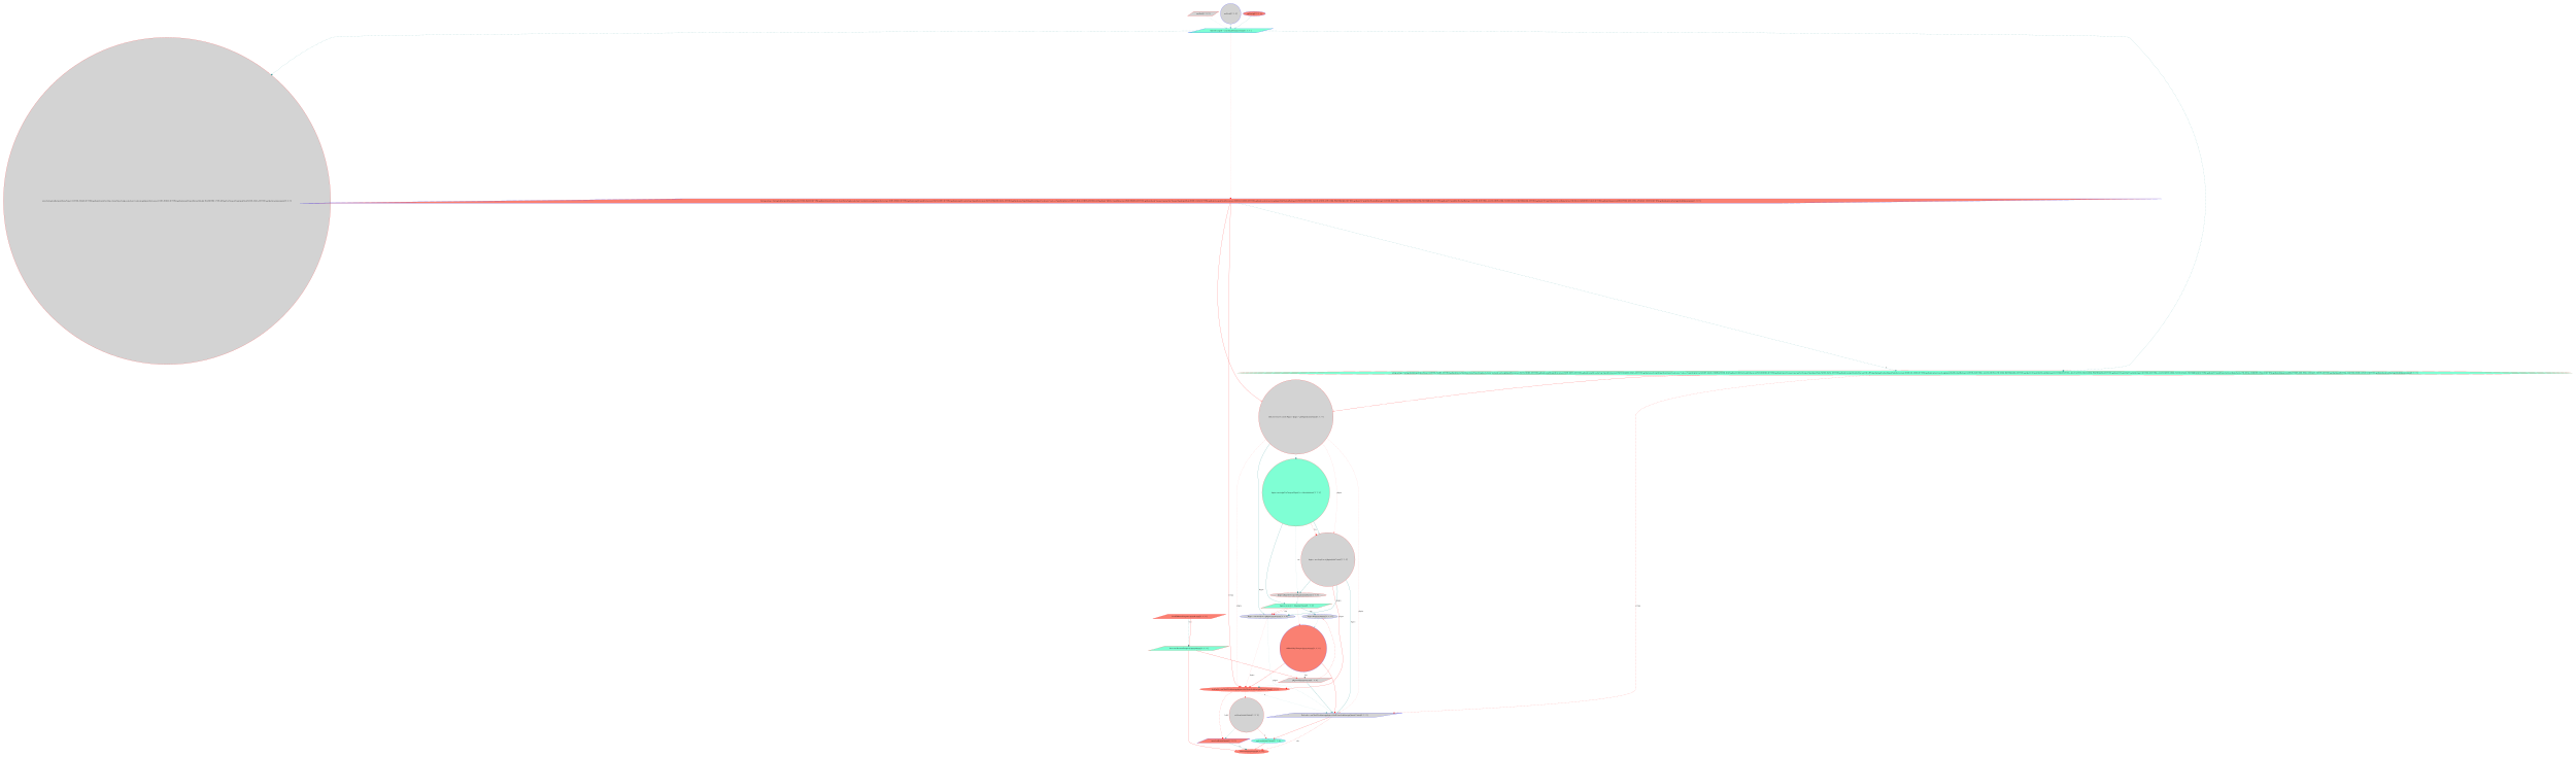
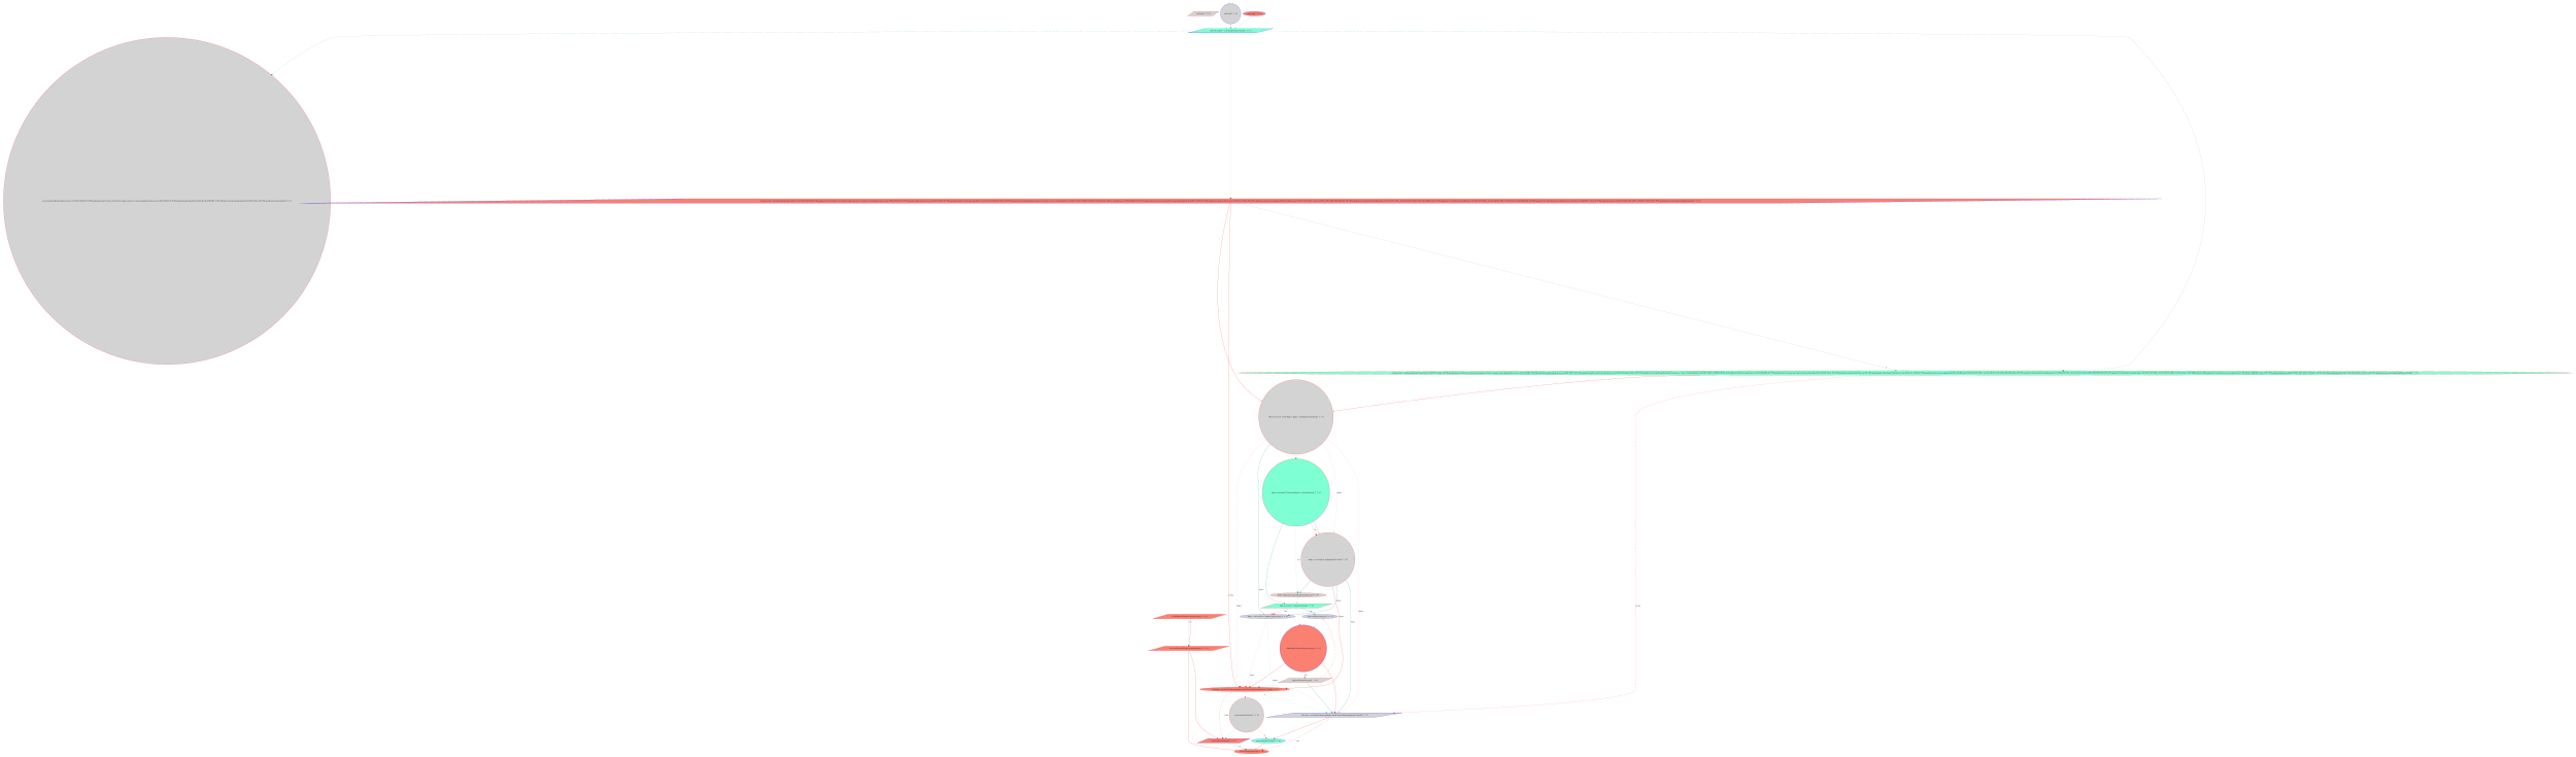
  digraph {
    fontname="EB Garamond"
    node [color=red fillcolor=lightgrey fontname="EB Garamond" shape=parallelogram style=filled]
    edge [arrowhead=box color=red fontname="EB Garamond" style=solid]
    n1 [color=blue fillcolor=aquamarine label="final Path tempDir = createTempDir()@@@3@@@['1', '1', '1']"]
    n2 [label="return Settings.builder().put(ClusterName.CLUSTER_NAME_SETTING.getKey(),InternalTestCluster.clusterName(\"single-node-cluster\",randomLong())).put(Environment.PATH_HOME_SETTING.getKey(),tempDir).put(NetworkModule.TRANSPORT_TYPE_KEY,getTestTransportType()).put(Node.NODE_DATA_SETTING.getKey(),true)@@@4@@@['0', '0', '1']" shape=circle]
    n3 [fillcolor=aquamarine label="Settings settings = Settings.builder().put(ClusterName.CLUSTER_NAME_SETTING.getKey(),InternalTestCluster.clusterName(\"single-node-cluster\",random().nextLong())).put(Environment.PATH_HOME_SETTING.getKey(),tempDir).put(Environment.PATH_REPO_SETTING.getKey(),tempDir.resolve(\"repo\")).put(Environment.PATH_SHARED_DATA_SETTING.getKey(),createTempDir().getParent()).put(\"node.name\",\"node_s_0\").put(ScriptService.SCRIPT_MAX_COMPILATIONS_RATE.getKey(),\"1000/1m\").put(EsExecutors.PROCESSORS_SETTING.getKey(),1).put(\"transport.type\",getTestTransportType()).put(Node.NODE_DATA_SETTING.getKey(),true).put(TestZenDiscovery.USE_ZEN2.getKey(),getUseZen2()).put(NodeEnvironment.NODE_ID_SEED_SETTING.getKey(),random().nextLong()).put(DiskThresholdSettings.CLUSTER_ROUTING_ALLOCATION_LOW_DISK_WATERMARK_SETTING.getKey(),\"1b\").put(DiskThresholdSettings.CLUSTER_ROUTING_ALLOCATION_HIGH_DISK_WATERMARK_SETTING.getKey(),\"1b\").put(DiskThresholdSettings.CLUSTER_ROUTING_ALLOCATION_DISK_FLOOD_STAGE_WATERMARK_SETTING.getKey(),\"1b\").put(HierarchyCircuitBreakerService.USE_REAL_MEMORY_USAGE_SETTING.getKey(),false).putList(DISCOVERY_ZEN_PING_UNICAST_HOSTS_SETTING.getKey()).put(INITIAL_MASTER_NODE_COUNT_SETTING.getKey(),1).put(nodeSettings()).build()@@@4@@@['0', '1', '0']" shape=ellipse]
    n4 [color=blue fillcolor=salmon label="Settings settings = Settings.builder().put(ClusterName.CLUSTER_NAME_SETTING.getKey(),InternalTestCluster.clusterName(\"single-node-cluster\",random().nextLong())).put(Environment.PATH_HOME_SETTING.getKey(),tempDir).put(Environment.PATH_REPO_SETTING.getKey(),tempDir.resolve(\"repo\")).put(Environment.PATH_SHARED_DATA_SETTING.getKey(),createTempDir().getParent()).put(\"node.name\",\"node_s_0\").put(ScriptService.SCRIPT_MAX_COMPILATIONS_RATE.getKey(),\"1000/1m\").put(EsExecutors.PROCESSORS_SETTING.getKey(),1).put(\"transport.type\",getTestTransportType()).put(Node.NODE_DATA_SETTING.getKey(),true).put(NodeEnvironment.NODE_ID_SEED_SETTING.getKey(),random().nextLong()).put(DiskThresholdSettings.CLUSTER_ROUTING_ALLOCATION_LOW_DISK_WATERMARK_SETTING.getKey(),\"1b\").put(DiskThresholdSettings.CLUSTER_ROUTING_ALLOCATION_HIGH_DISK_WATERMARK_SETTING.getKey(),\"1b\").put(DiskThresholdSettings.CLUSTER_ROUTING_ALLOCATION_DISK_FLOOD_STAGE_WATERMARK_SETTING.getKey(),\"1b\").put(HierarchyCircuitBreakerService.USE_REAL_MEMORY_USAGE_SETTING.getKey(),false).putList(DISCOVERY_ZEN_PING_UNICAST_HOSTS_SETTING.getKey()).put(nodeSettings()).build()@@@4@@@['1', '0', '0']"]
    n5 [color=blue label="Node node = new MockNode(settings,plugins,forbidPrivateIndexSettings())@@@17@@@['0', '1', '0']"]
    n6 [label="Collection<Class<? extends Plugin>> plugins = getPlugins()@@@5@@@['1', '1', '0']" shape=circle]
    n7 [fillcolor=salmon label="Node build = new MockNode(settings,plugins,forbidPrivateIndexSettings())@@@17@@@['1', '0', '0']" shape=ellipse]
    n8 [color=blue label="plugins = new ArrayList<>(plugins)@@@11@@@['1', '1', '0']" shape=ellipse]
    n9 [fillcolor=salmon label="return node@@@24@@@['0', '1', '0']" shape=ellipse]
    n10 [color=blue fillcolor=aquamarine label="node.start()@@@19@@@['0', '1', '0']" shape=ellipse]
    n11 [color=blue fillcolor=salmon label="return build@@@24@@@['1', '0', '0']"]
    n12 [label="build.start()@@@19@@@['1', '0', '0']" shape=circle]
    n13 [color=blue label="plugins.add()@@@12@@@['1', '1', '0']" shape=ellipse]
    n14 [color=blue fillcolor=salmon label="addMockHttpTransport()@@@14@@@['1', '1', '0']" shape=circle]
    n15 [label="plugins.add()@@@15@@@['1', '1', '0']"]
    n16 [fillcolor=salmon label="NodeValidationException e@@@21@@@['1', '1', '0']"]
-   n17 [fillcolor=aquamarine label="throw new RuntimeException(e)@@@22@@@['1', '1', '0']"]
+   n17 [fillcolor=salmon label="throw new RuntimeException(e)@@@22@@@['1', '1', '0']"]
    n18 [label="plugins = new ArrayList<>(plugins)@@@7@@@['1', '1', '0']" shape=circle]
    n19 [label="plugins.add(getTestTransportPlugin())@@@8@@@['1', '1', '0']" shape=ellipse]
    n20 [fillcolor=aquamarine label="plugins.contains() == false@@@10@@@['1', '1', '0']"]
    n21 [label="newNode['1', '0', '0']"]
    n22 [fillcolor=aquamarine label="plugins.contains(getTestTransportPlugin()) == false@@@6@@@['1', '1', '0']" shape=circle]
    n23 [color=blue label="newNode['0', '1', '0']" shape=circle]
    n24 [color=blue fillcolor=salmon label="baseSettings['0', '0', '1']" shape=ellipse]
    n1 -> n2 [color=teal style=dashed]
    n1 -> n3 [color=teal style=dashed]
    n1 -> n4 [style=dotted]
    n3 -> n5 [arrowhead=vee label=settings style=dashed]
    n3 -> n6 [arrowhead=onormal]
    n4 -> n3 [arrowhead=vee color=teal label=0 style=dashed]
    n4 -> n6 [arrowhead=onormal]
    n4 -> n7 [label=settings]
    n5 -> n9 [label="node" style=dashed]
    n5 -> n10 [arrowhead=vee]
    n6 -> n5 [arrowhead=onormal label=plugins style=dotted]
    n6 -> n7 [arrowhead=vee label=plugins style=dotted]
    n6 -> n8 [arrowhead=onormal color=teal label=plugins]
    n6 -> n18 [arrowhead=onormal label=plugins style=dotted]
    n6 -> n22 [color=teal style=dotted]
    n7 -> n5 [arrowhead=vee color=teal label=0 style=dotted]
    n7 -> n11 [label=build style=dashed]
    n7 -> n12 [arrowhead=vee style=dotted]
    n8 -> n5 [arrowhead=onormal color=teal label=plugins style=dotted]
    n8 -> n7 [label=plugins style=dotted]
    n10 -> n9 [arrowhead=onormal]
    n11 -> n9 [color=teal label=0]
    n12 -> n10 [arrowhead=vee label=0 style=dashed]
    n12 -> n11 [arrowhead=vee color=teal style=dashed]
    n13 -> n14 [arrowhead=onormal color=teal style=dotted]
    n14 -> n5
    n14 -> n7
    n14 -> n15 [arrowhead=vee color=teal style=dotted]
    n14 -> n15 [arrowhead=onormal label=true style=dotted]
    n15 -> n5 [arrowhead=vee color=teal]
    n15 -> n7 [color=teal style=dotted]
    n15 -> n13 [arrowhead=onormal style=dashed]
    n16 -> n17 [color=teal label=true style=dashed]
    n16 -> n17 [arrowhead=onormal]
    n17 -> n9 [arrowhead=onormal]
-   n17 -> n15 [arrowhead=vee]
+   n17 -> n11 [arrowhead=vee]
    n18 -> n5 [arrowhead=onormal color=teal label=plugins]
    n18 -> n7 [label=plugins]
    n18 -> n8 [color=teal label=plugins]
    n18 -> n19 [arrowhead=vee color=teal]
    n19 -> n20 [arrowhead=onormal color=teal style=dashed]
    n20 -> n8 [arrowhead=vee style=dashed]
    n20 -> n8 [label=true style=dashed]
    n20 -> n13 [arrowhead=vee color=teal label=true]
    n20 -> n14 [arrowhead=vee style=dotted]
    n21 -> n1 [arrowhead=onormal color=teal style=dotted]
    n22 -> n18 [label=true style=dashed]
    n22 -> n18 [arrowhead=onormal color=teal]
    n22 -> n19 [color=teal label=true style=dotted]
    n22 -> n20 [arrowhead=vee color=teal]
    n23 -> n1 [arrowhead=vee color=teal]
    n24 -> n1 [arrowhead=onormal color=teal style=dashed]
  }
